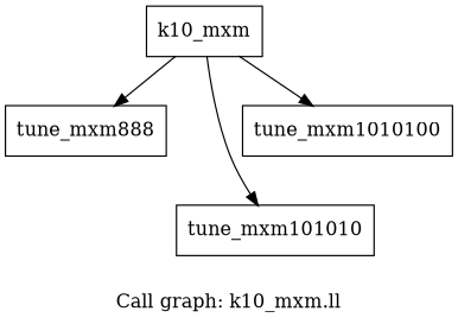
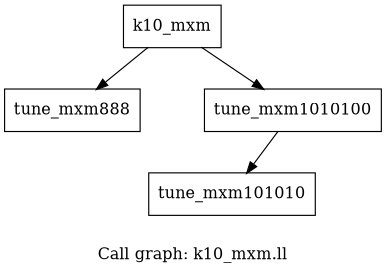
  digraph {
    label="Call graph: k10_mxm.ll"
    node [shape=record]
    n1 [label="{k10_mxm}"]
    n2 [label="{tune_mxm888}"]
    n3 [label="{tune_mxm101010}"]
    n4 [label="{tune_mxm1010100}"]
    n1 -> n2
-   n1 -> n3
+   n4 -> n3
    n1 -> n4
  }
